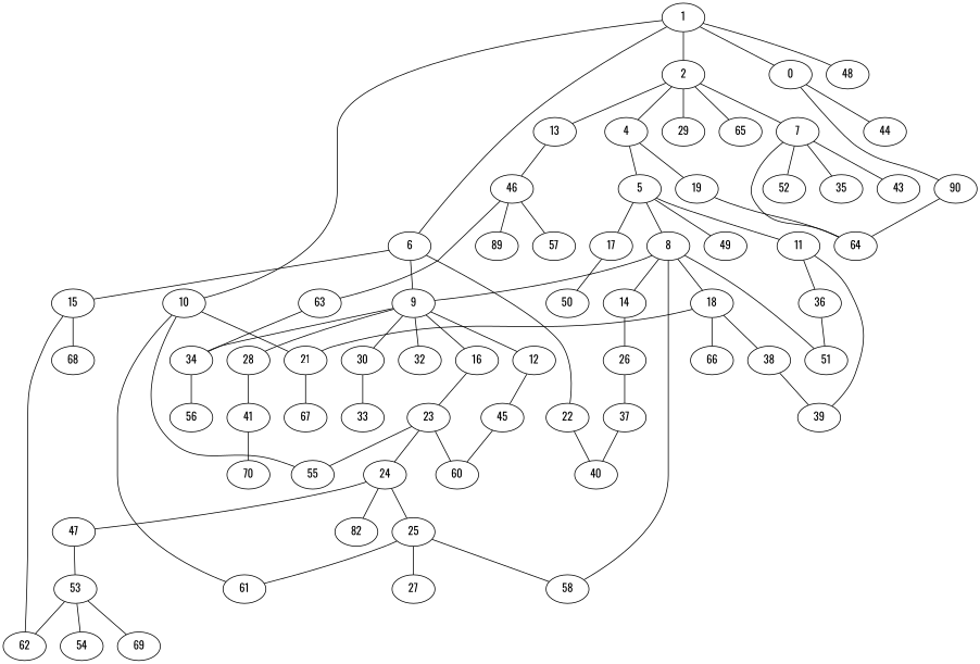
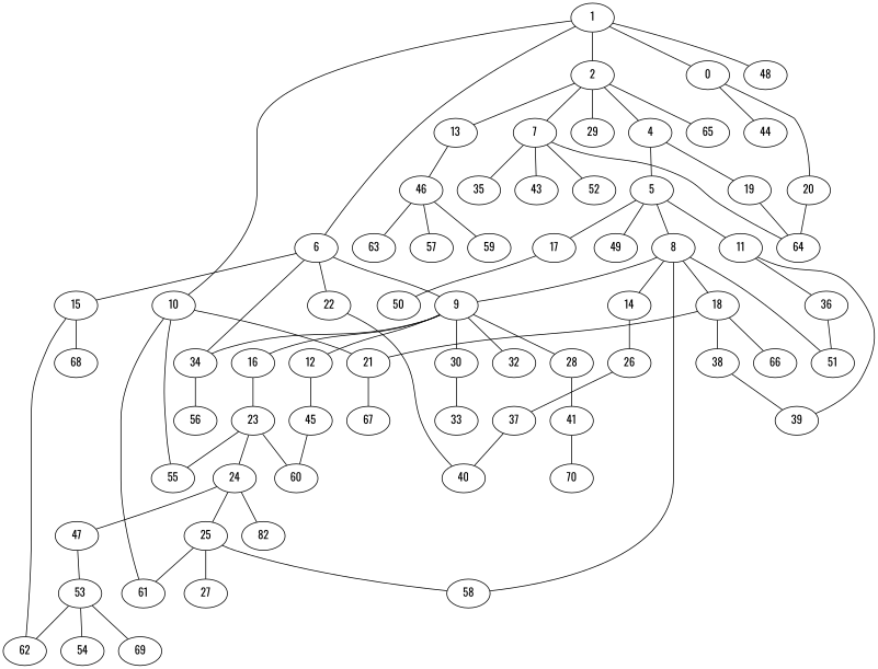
  graph {
    fontname=Oswald
    node [fontname=Oswald]
    edge [fontname=Oswald]
    1
    2
    n3 [label=0]
    6
    10
    48
    4
    7
    13
    29
    65
-   20 [label=90]
+   20
    44
    9
    15
    22
    34
    21
    55
    61
    5
    19
    35
    43
    52
    64
    46
    12
    16
    28
    30
    32
    45
    62
    68
    40
    56
    67
    8
    11
    17
    49
    57
-   59 [label=89]
+   59
    63
    14
    18
    51
    58
    36
    39
    50
    26
    38
    66
    23
    41
    33
    60
    37
    24
    25
    n63 [label=82]
    47
    70
    27
    53
    69
    54
    1 -- 2
    1 -- n3
    1 -- 6
    1 -- 10
    1 -- 48
    2 -- 4
    2 -- 7
    2 -- 13
    2 -- 29
    2 -- 65
    n3 -- 20
    n3 -- 44
    6 -- 9
    6 -- 15
    6 -- 22
-   63 -- 34
+   6 -- 34
    10 -- 21
    10 -- 55
    10 -- 61
    4 -- 5
    4 -- 19
    7 -- 35
    7 -- 43
    7 -- 52
    7 -- 64
    13 -- 46
    20 -- 64
    9 -- 34
    9 -- 12
    9 -- 16
    9 -- 28
    9 -- 30
    9 -- 32
    15 -- 62
    15 -- 68
    22 -- 40
    34 -- 56
    21 -- 67
    5 -- 8
    5 -- 11
    5 -- 17
    5 -- 49
    19 -- 64
    46 -- 57
    46 -- 59
    46 -- 63
    12 -- 45
    16 -- 23
    28 -- 41
    30 -- 33
    45 -- 60
    8 -- 9
    8 -- 14
    8 -- 18
    8 -- 51
    8 -- 58
    11 -- 36
    11 -- 39
    17 -- 50
    14 -- 26
    18 -- 21
    18 -- 38
    18 -- 66
    36 -- 51
    26 -- 37
    38 -- 39
    23 -- 55
    23 -- 60
    23 -- 24
    41 -- 70
    37 -- 40
    24 -- 25
    24 -- n63
    24 -- 47
    25 -- 61
    25 -- 58
    25 -- 27
    47 -- 53
    53 -- 62
    53 -- 69
    53 -- 54
  }
